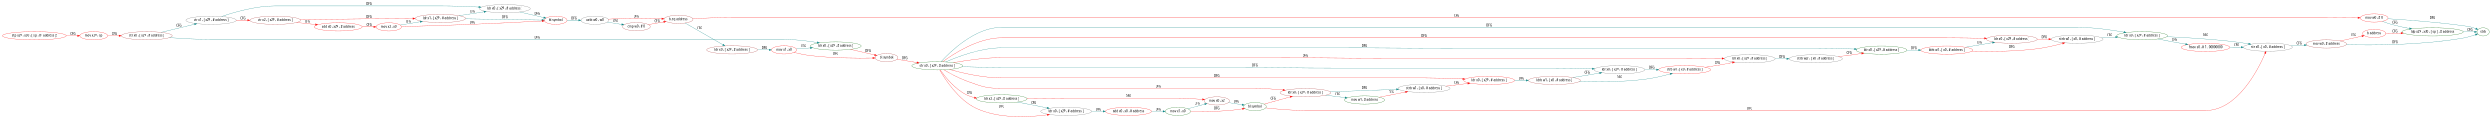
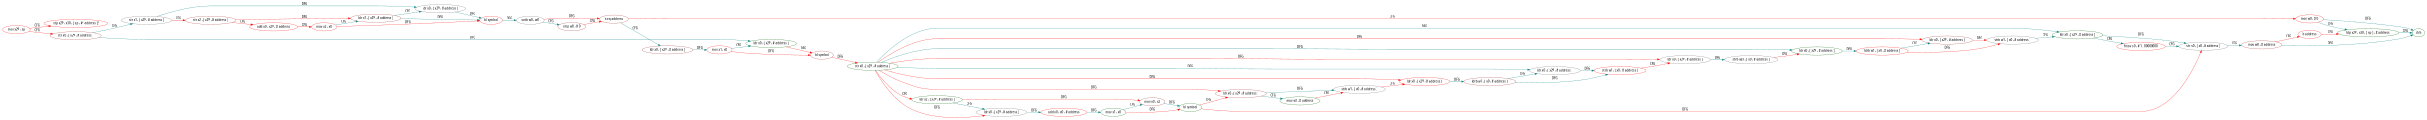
  digraph {
    fontname="Fira Sans"
    rankdir=LR
    node [color=red fontname="Fira Sans"]
    edge [color=teal fontname="Fira Sans"]
    n1 [label="stp x29 , x30 , [ sp , #- address ]!"]
    n2 [label="mov x29 , sp"]
    n3 [color=brown label="str x0 , [ x29 , # address ]"]
    n4 [color=gray40 label="str x1 , [ x29 , # address ]"]
    n5 [color=darkgreen label="ldr x0 , [ x29 , # address ]"]
    n6 [color=brown label="str x2 , [ x29 , # address ]"]
    n7 [color=gray40 label="ldr x0 , [ x29 , # address ]"]
    n8 [color=brown label="bl symbol"]
    n9 [label="add x0 , x29 , # address"]
    n10 [color=brown label="ldr x1 , [ x29 , # address ]"]
    n11 [label="bl symbol"]
    n12 [label="mov x2 , x0"]
    n13 [color=gray40 label="uxtb w0 , w0"]
    n14 [color=brown label="cmp w0 , # 0"]
    n15 [color=brown label="b.eq address"]
    n16 [label="mov w0 , # 0"]
    n17 [color=brown label="ldr x0 , [ x29 , # address ]"]
    n18 [color=darkgreen label="ldp x29 , x30 , [ sp ] , # address"]
    n19 [color=darkgreen label=strb]
    n20 [label="mov x1 , x0"]
    n21 [color=darkgreen label="str x0 , [ x29 , # address ]"]
    n22 [color=darkgreen label="ldr x2 , [ x29 , # address ]"]
    n23 [color=gray40 label="ldr x0 , [ x29 , # address ]"]
    n24 [color=brown label="ldr x0 , [ x29 , # address ]"]
    n25 [label="ldr x0 , [ x29 , # address ]"]
    n26 [color=gray40 label="ldr x0 , [ x29 , # address ]"]
    n27 [color=gray40 label="ldr x0 , [ x29 , # address ]"]
    n28 [color=darkgreen label="ldr x0 , [ x29 , # address ]"]
    n29 [color=brown label="ldr x0 , [ x29 , # address ]"]
    n30 [color=darkgreen label="ldr x0 , [ x29 , # address ]"]
    n31 [color=brown label="mov x0 , x2"]
    n32 [label="add x0 , x0 , # address"]
    n33 [color=darkgreen label="mov w1 , # address"]
    n34 [color=gray40 label="strb w1 , [ x0 , # address ]"]
    n35 [color=brown label="ldrb w1 , [ x0 , # address ]"]
    n36 [label="strb w1 , [ x0 , # address ]"]
    n37 [color=gray40 label="strb wzr , [ x0 , # address ]"]
    n38 [label="ldrb w1 , [ x0 , # address ]"]
    n39 [color=gray40 label="strb w1 , [ x0 , # address ]"]
    n40 [color=gray40 label="str s0 , [ x0 , # address ]"]
    n41 [label="fmov s0 , # 1 . 00000000"]
    n42 [color=darkgreen label="bl symbol"]
    n43 [color=darkgreen label="mov x1 , x0"]
    n44 [color=brown label="mov w0 , # address"]
    n45 [label="b address"]
-   n1 -> n2 [color=red label=CFG]
+   n2 -> n1 [color=red label=CFG]
    n2 -> n3 [color=red label=CFG]
    n3 -> n4 [label=CFG]
    n3 -> n5 [label=DFG]
    n4 -> n6 [color=red label=CFG]
    n4 -> n7 [label=DFG]
    n5 -> n8 [color=red label=DFG]
    n6 -> n9 [color=red label=CFG]
    n6 -> n10 [color=red label=DFG]
    n7 -> n11 [label=DFG]
    n8 -> n21 [color=red label=DFG]
    n9 -> n12 [color=red label=CFG]
    n10 -> n7 [label=CFG]
    n10 -> n11 [label=DFG]
    n11 -> n13 [label=DFG]
    n12 -> n10 [label=CFG]
    n12 -> n11 [color=red label=DFG]
    n13 -> n14 [label=CFG]
    n13 -> n15 [color=red label=DFG]
    n14 -> n15 [color=red label=CFG]
    n15 -> n16 [color=red label=CFG]
    n15 -> n17 [label=CFG]
    n16 -> n18 [label=CFG]
    n16 -> n19 [label=DFG]
    n17 -> n20 [label=DFG]
    n18 -> n19 [label=CFG]
    n20 -> n5 [label=CFG]
    n20 -> n8 [color=red label=DFG]
    n21 -> n22 [color=red label=CFG]
    n21 -> n23 [color=red label=DFG]
    n21 -> n24 [color=red label=DFG]
    n21 -> n25 [color=red label=DFG]
    n21 -> n26 [label=DFG]
    n21 -> n27 [color=red label=DFG]
    n21 -> n28 [label=DFG]
    n21 -> n29 [color=red label=DFG]
    n21 -> n30 [label=DFG]
    n22 -> n23 [label=CFG]
    n22 -> n31 [color=red label=DFG]
    n23 -> n32 [label=DFG]
    n24 -> n33 [label=CFG]
    n24 -> n34 [label=DFG]
    n25 -> n35 [label=DFG]
    n26 -> n36 [label=DFG]
    n27 -> n37 [label=DFG]
    n28 -> n38 [label=DFG]
    n29 -> n39 [color=red label=DFG]
    n30 -> n40 [label=DFG]
    n30 -> n41 [label=CFG]
    n31 -> n42 [label=DFG]
    n32 -> n43 [label=DFG]
    n33 -> n34 [color=red label=CFG]
    n34 -> n25 [color=red label=CFG]
    n35 -> n26 [label=CFG]
    n35 -> n36 [label=DFG]
    n36 -> n27 [color=red label=CFG]
    n37 -> n28 [color=red label=CFG]
    n38 -> n29 [label=CFG]
    n38 -> n39 [color=red label=DFG]
    n39 -> n30 [label=CFG]
    n40 -> n44 [label=CFG]
    n41 -> n40 [label=CFG]
    n42 -> n24 [color=red label=CFG]
    n42 -> n40 [color=red label=DFG]
    n43 -> n31 [label=CFG]
    n43 -> n42 [color=red label=DFG]
    n44 -> n19 [label=DFG]
    n44 -> n45 [color=red label=CFG]
    n45 -> n18 [color=red label=CFG]
  }
